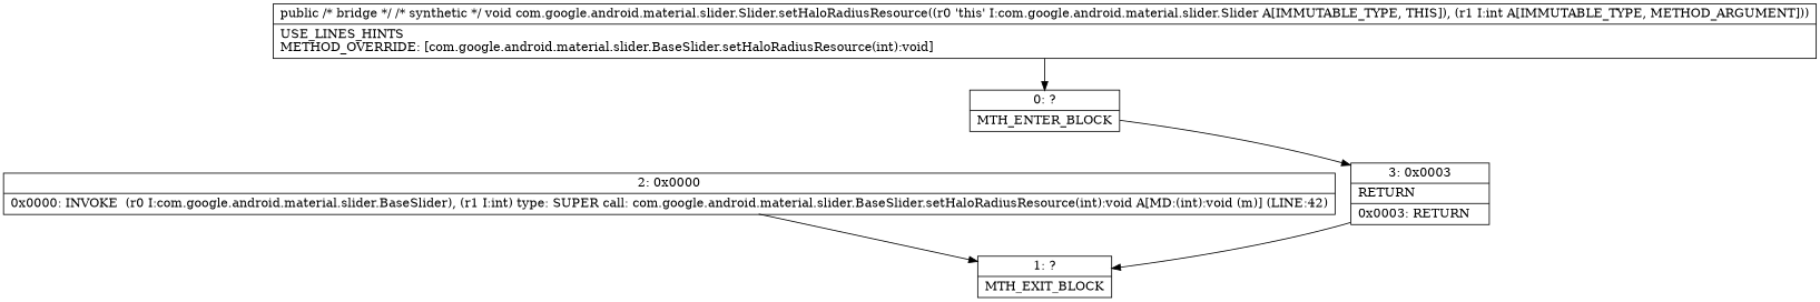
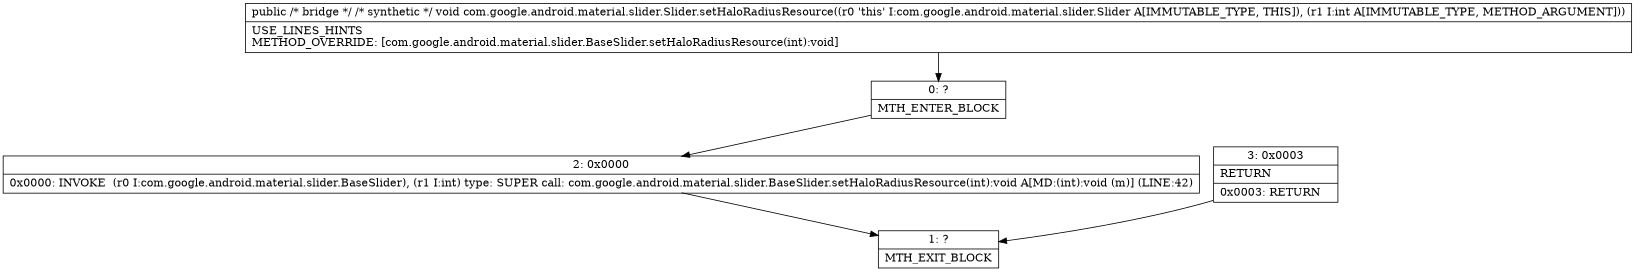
  digraph {
    fontname="DejaVu Serif"
    node [fontname="DejaVu Serif" shape=record]
    edge [fontname="DejaVu Serif"]
    n1 [label="{0\:\ ?|MTH_ENTER_BLOCK\l}"]
    n2 [label="{2\:\ 0x0000|0x0000: INVOKE  (r0 I:com.google.android.material.slider.BaseSlider), (r1 I:int) type: SUPER call: com.google.android.material.slider.BaseSlider.setHaloRadiusResource(int):void A[MD:(int):void (m)] (LINE:42)\l}"]
    n3 [label="{1\:\ ?|MTH_EXIT_BLOCK\l}"]
    n4 [label="{3\:\ 0x0003|RETURN\l|0x0003: RETURN   \l}"]
    n5 [label="{public \/* bridge *\/ \/* synthetic *\/ void com.google.android.material.slider.Slider.setHaloRadiusResource((r0 'this' I:com.google.android.material.slider.Slider A[IMMUTABLE_TYPE, THIS]), (r1 I:int A[IMMUTABLE_TYPE, METHOD_ARGUMENT]))  | USE_LINES_HINTS\lMETHOD_OVERRIDE: [com.google.android.material.slider.BaseSlider.setHaloRadiusResource(int):void]\l}"]
-   n1 -> n4
+   n1 -> n2
    n2 -> n3
    n4 -> n3
    n5 -> n1
  }
